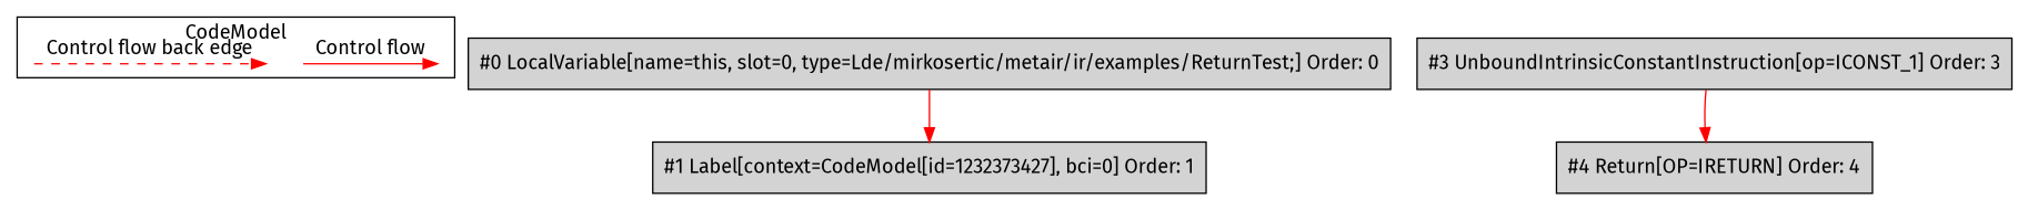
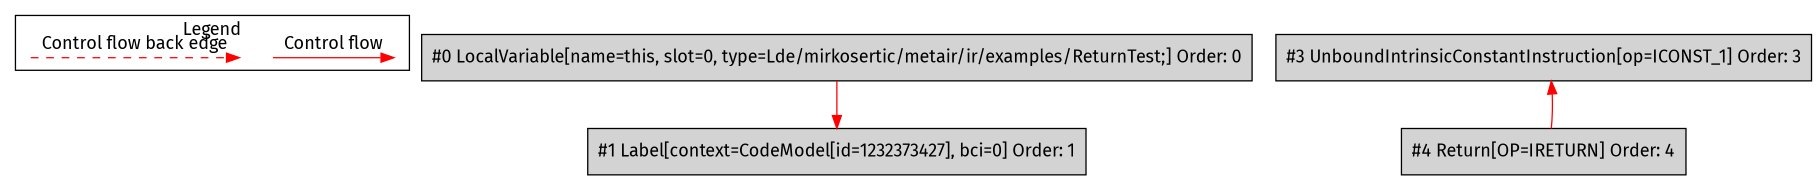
  digraph {
    fontname="Fira Sans"
    ordering=in
    node [fontname="Fira Sans" shape=point style=invis]
    edge [color=red fontname="Fira Sans"]
    c0
    c1
    c2
    c3
    n5 [fillcolor=lightgrey label="#0 LocalVariable[name=this, slot=0, type=Lde/mirkosertic/metair/ir/examples/ReturnTest;] Order: 0" shape=box style=filled]
    n6 [fillcolor=lightgrey label="#1 Label[context=CodeModel[id=1232373427], bci=0] Order: 1" shape=box style=filled]
    n7 [fillcolor=lightgrey label="#3 UnboundIntrinsicConstantInstruction[op=ICONST_1] Order: 3" shape=box style=filled]
    n8 [fillcolor=lightgrey label="#4 Return[OP=IRETURN] Order: 4" shape=box style=filled]
    subgraph cluster_1 {
-     label=CodeModel
+     label=Legend
      subgraph sub_2 {
        label=Legend
        rank=same
        c0
        c1
        c2
        c3
      }
    }
    c0 -> c1 [label="Control flow" style=solid]
    c2 -> c3 [label="Control flow back edge" style=dashed]
    n5 -> n6
-   n7 -> n8
+   n8 -> n7
  }
